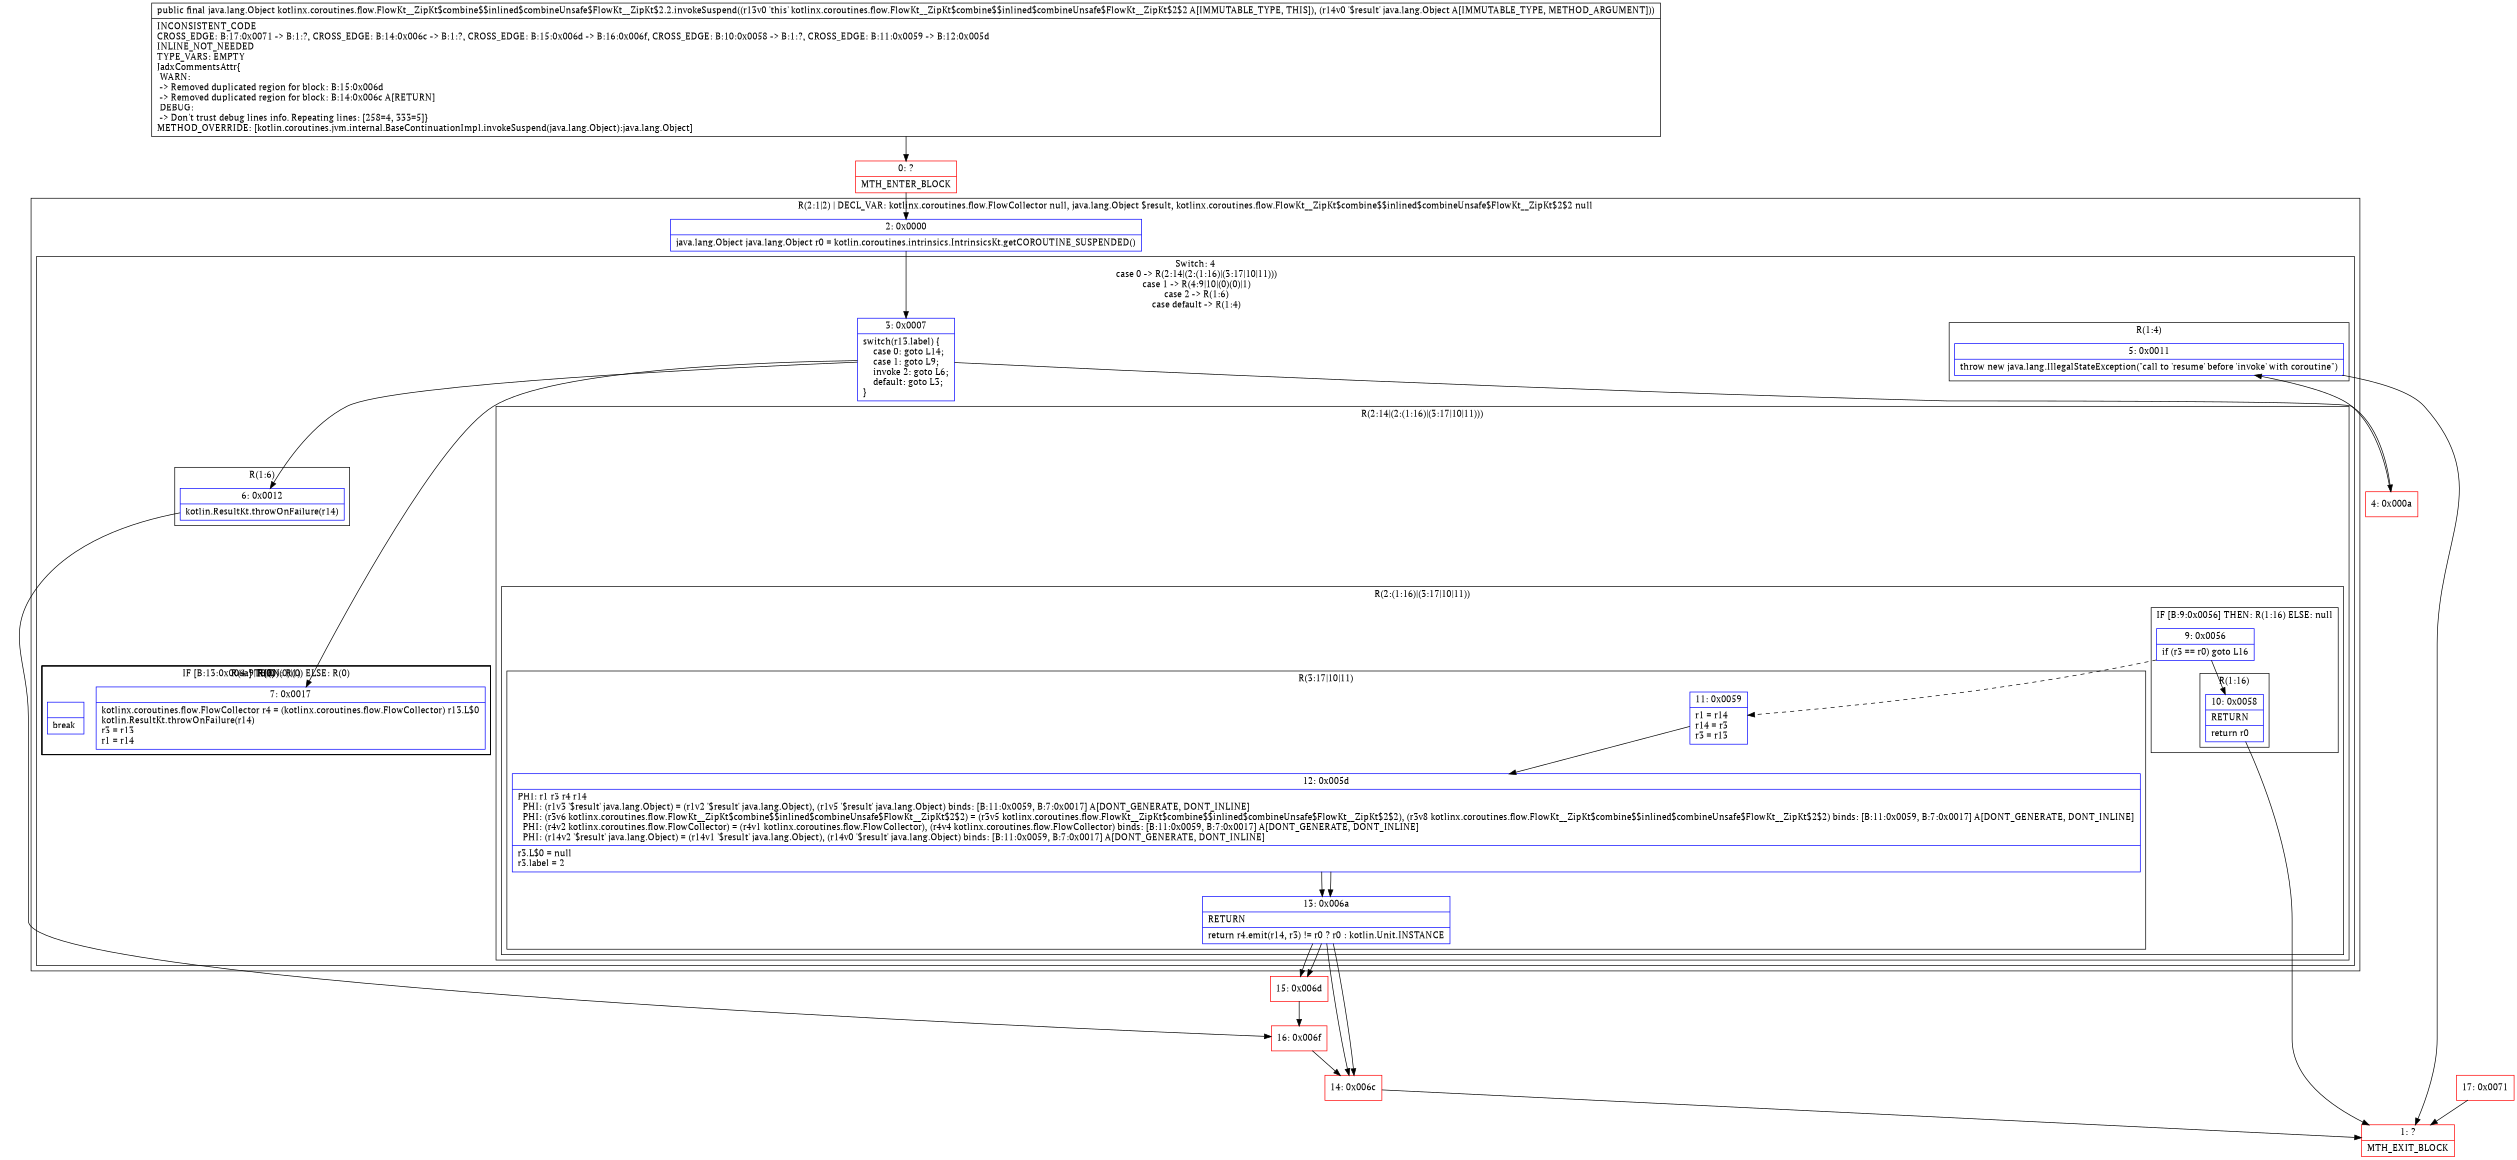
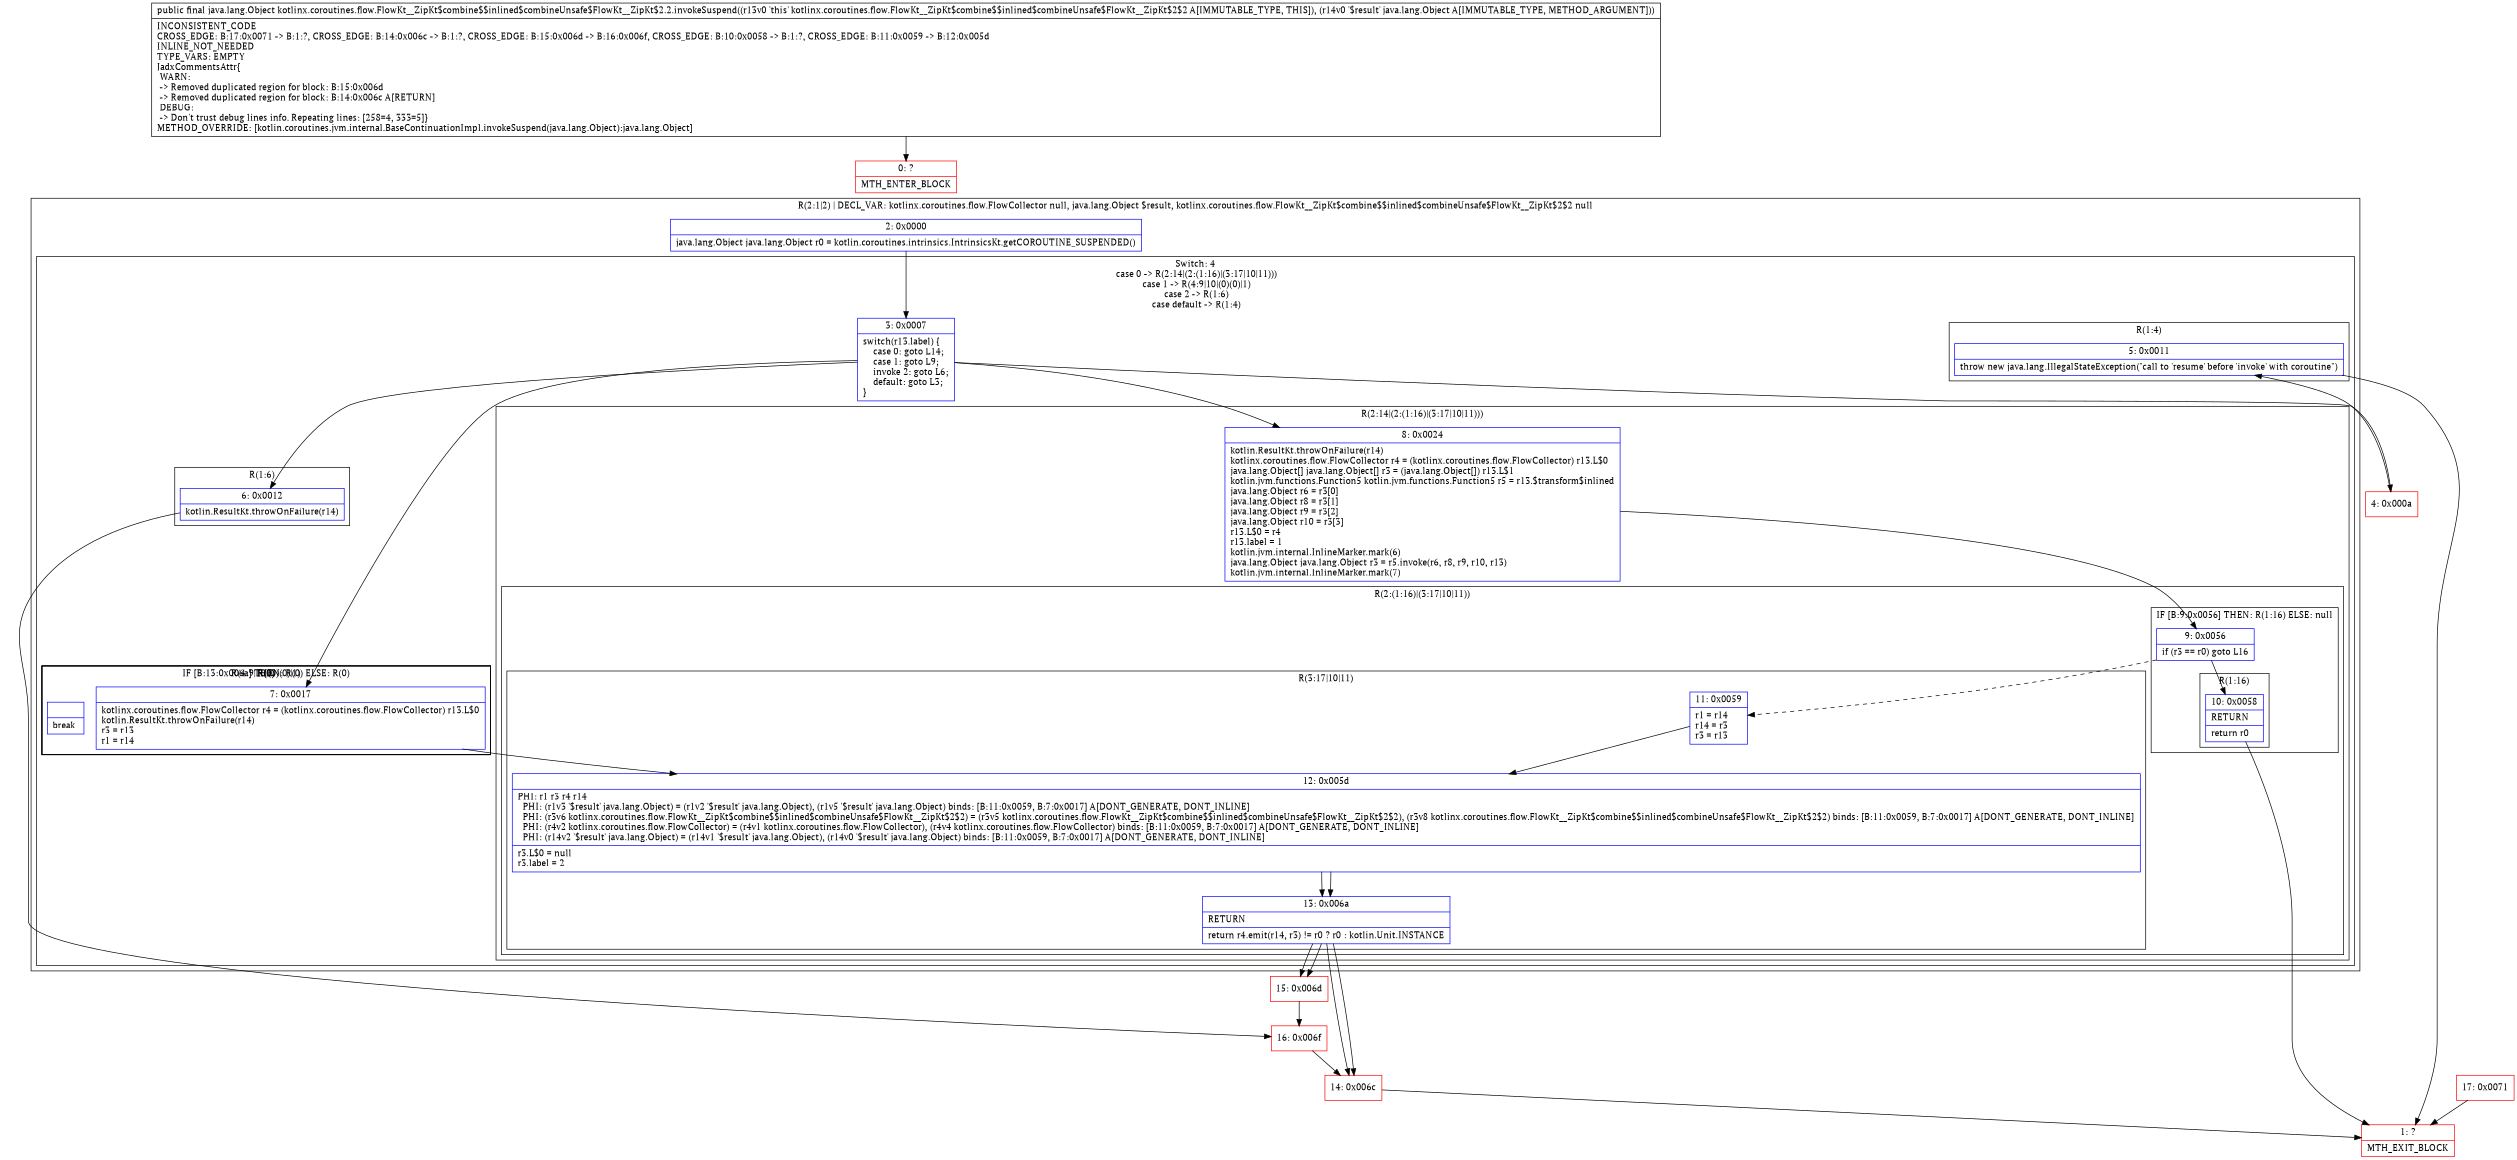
  digraph {
    fontname="PT Serif"
    node [color=blue fontname="PT Serif" shape=record]
    edge [fontname="PT Serif"]
    n1 [label="{10\:\ 0x0058|RETURN\l|return r0\l}"]
    n2 [label="{9\:\ 0x0056|if (r3 == r0) goto L16\l}"]
    n3 [label="{11\:\ 0x0059|r1 = r14\lr14 = r3\lr3 = r13\l}"]
    n4 [label="{12\:\ 0x005d|PHI: r1 r3 r4 r14 \l  PHI: (r1v3 '$result' java.lang.Object) = (r1v2 '$result' java.lang.Object), (r1v5 '$result' java.lang.Object) binds: [B:11:0x0059, B:7:0x0017] A[DONT_GENERATE, DONT_INLINE]\l  PHI: (r3v6 kotlinx.coroutines.flow.FlowKt__ZipKt$combine$$inlined$combineUnsafe$FlowKt__ZipKt$2$2) = (r3v5 kotlinx.coroutines.flow.FlowKt__ZipKt$combine$$inlined$combineUnsafe$FlowKt__ZipKt$2$2), (r3v8 kotlinx.coroutines.flow.FlowKt__ZipKt$combine$$inlined$combineUnsafe$FlowKt__ZipKt$2$2) binds: [B:11:0x0059, B:7:0x0017] A[DONT_GENERATE, DONT_INLINE]\l  PHI: (r4v2 kotlinx.coroutines.flow.FlowCollector) = (r4v1 kotlinx.coroutines.flow.FlowCollector), (r4v4 kotlinx.coroutines.flow.FlowCollector) binds: [B:11:0x0059, B:7:0x0017] A[DONT_GENERATE, DONT_INLINE]\l  PHI: (r14v2 '$result' java.lang.Object) = (r14v1 '$result' java.lang.Object), (r14v0 '$result' java.lang.Object) binds: [B:11:0x0059, B:7:0x0017] A[DONT_GENERATE, DONT_INLINE]\l|r3.L$0 = null\lr3.label = 2\l}"]
    n5 [label="{13\:\ 0x006a|RETURN\l|return r4.emit(r14, r3) != r0 ? r0 : kotlin.Unit.INSTANCE\l}"]
+   n6 [label="{8\:\ 0x0024|kotlin.ResultKt.throwOnFailure(r14)\lkotlinx.coroutines.flow.FlowCollector r4 = (kotlinx.coroutines.flow.FlowCollector) r13.L$0\ljava.lang.Object[] java.lang.Object[] r3 = (java.lang.Object[]) r13.L$1\lkotlin.jvm.functions.Function5 kotlin.jvm.functions.Function5 r5 = r13.$transform$inlined\ljava.lang.Object r6 = r3[0]\ljava.lang.Object r8 = r3[1]\ljava.lang.Object r9 = r3[2]\ljava.lang.Object r10 = r3[3]\lr13.L$0 = r4\lr13.label = 1\lkotlin.jvm.internal.InlineMarker.mark(6)\ljava.lang.Object java.lang.Object r3 = r5.invoke(r6, r8, r9, r10, r13)\lkotlin.jvm.internal.InlineMarker.mark(7)\l}"]
    n7 [label="{7\:\ 0x0017|kotlinx.coroutines.flow.FlowCollector r4 = (kotlinx.coroutines.flow.FlowCollector) r13.L$0\lkotlin.ResultKt.throwOnFailure(r14)\lr3 = r13\lr1 = r14\l}"]
    n8 [label="{|break\l}"]
    n9 [label="{6\:\ 0x0012|kotlin.ResultKt.throwOnFailure(r14)\l}"]
    n10 [label="{5\:\ 0x0011|throw new java.lang.IllegalStateException(\"call to 'resume' before 'invoke' with coroutine\")\l}"]
    n11 [label="{3\:\ 0x0007|switch(r13.label) \{\l    case 0: goto L14;\l    case 1: goto L9;\l    invoke 2: goto L6;\l    default: goto L3;\l\}\l}"]
    n12 [label="{2\:\ 0x0000|java.lang.Object java.lang.Object r0 = kotlin.coroutines.intrinsics.IntrinsicsKt.getCOROUTINE_SUSPENDED()\l}"]
    n13 [color=red label="{1\:\ ?|MTH_EXIT_BLOCK\l}"]
    n14 [color=red label="{14\:\ 0x006c}"]
    n15 [color=red label="{15\:\ 0x006d}"]
    n16 [color=red label="{16\:\ 0x006f}"]
    n17 [color=red label="{4\:\ 0x000a}"]
    n18 [color=red label="{0\:\ ?|MTH_ENTER_BLOCK\l}"]
    n19 [color=red label="{17\:\ 0x0071}"]
    n20 [label="{public final java.lang.Object kotlinx.coroutines.flow.FlowKt__ZipKt$combine$$inlined$combineUnsafe$FlowKt__ZipKt$2.2.invokeSuspend((r13v0 'this' kotlinx.coroutines.flow.FlowKt__ZipKt$combine$$inlined$combineUnsafe$FlowKt__ZipKt$2$2 A[IMMUTABLE_TYPE, THIS]), (r14v0 '$result' java.lang.Object A[IMMUTABLE_TYPE, METHOD_ARGUMENT]))  | INCONSISTENT_CODE\lCROSS_EDGE: B:17:0x0071 \-\> B:1:?, CROSS_EDGE: B:14:0x006c \-\> B:1:?, CROSS_EDGE: B:15:0x006d \-\> B:16:0x006f, CROSS_EDGE: B:10:0x0058 \-\> B:1:?, CROSS_EDGE: B:11:0x0059 \-\> B:12:0x005d\lINLINE_NOT_NEEDED\lTYPE_VARS: EMPTY\lJadxCommentsAttr\{\l WARN: \l \-\> Removed duplicated region for block: B:15:0x006d \l \-\> Removed duplicated region for block: B:14:0x006c A[RETURN]\l DEBUG: \l \-\> Don't trust debug lines info. Repeating lines: [258=4, 333=5]\}\lMETHOD_OVERRIDE: [kotlin.coroutines.jvm.internal.BaseContinuationImpl.invokeSuspend(java.lang.Object):java.lang.Object]\l}" color=""]
    subgraph cluster_1 {
      label="R(2:1|2) | DECL_VAR: kotlinx.coroutines.flow.FlowCollector null, java.lang.Object $result, kotlinx.coroutines.flow.FlowKt__ZipKt$combine$$inlined$combineUnsafe$FlowKt__ZipKt$2$2 null\l"
      n12
      subgraph cluster_2 {
        label="Switch: 4\n case 0 -> R(2:14|(2:(1:16)|(3:17|10|11)))\n case 1 -> R(4:9|10|(0)(0)|1)\n case 2 -> R(1:6)\n case default -> R(1:4)"
        n11
        subgraph cluster_3 {
          label="R(2:14|(2:(1:16)|(3:17|10|11)))"
+         n6
          subgraph cluster_4 {
            label="R(2:(1:16)|(3:17|10|11))"
            subgraph cluster_5 {
              label="IF [B:9:0x0056] THEN: R(1:16) ELSE: null"
              n2
              subgraph cluster_6 {
                label="R(1:16)"
                n1
              }
            }
            subgraph cluster_7 {
              label="R(3:17|10|11)"
              n3
              n4
              n5
            }
          }
        }
        subgraph cluster_8 {
          label="R(4:9|10|(0)(0)|1)"
          n7
          n8
          subgraph cluster_9 {
            label="IF [B:13:0x006a] THEN: R(0) ELSE: R(0)"
            subgraph cluster_10 {
              label="R(0)"
            }
            subgraph cluster_11 {
              label="R(0)"
            }
          }
        }
        subgraph cluster_12 {
          label="R(1:6)"
          n9
        }
        subgraph cluster_13 {
          label="R(1:4)"
          n10
        }
      }
    }
    n1 -> n13
    n2 -> n1
    n2 -> n3 [style=dashed]
    n3 -> n4
    n4 -> n5
    n4 -> n5
    n5 -> n14
    n5 -> n14
    n5 -> n15
    n5 -> n15
+   n6 -> n2
+   n7 -> n4
    n9 -> n16
    n10 -> n13
+   n11 -> n6
    n11 -> n7
    n11 -> n9
    n11 -> n17
    n12 -> n11
    n14 -> n13
    n15 -> n16
    n16 -> n14
    n17 -> n10
-   n18 -> n12
    n19 -> n13
    n20 -> n18
  }
